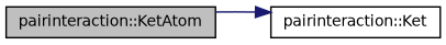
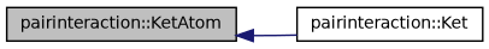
  digraph {
    rankdir=LR
    node [color=black fontname=Helvetica fontsize=10 shape=record]
    n1 [fillcolor=grey75 fontcolor=black height=0.2 label="pairinteraction::KetAtom" style=filled width=0.4]
    n2 [height=0.2 label="pairinteraction::Ket" width=0.4]
-   n2 -> n1 [color=midnightblue dir=back fontname=Helvetica fontsize=10 labelfontname=Helvetica labelfontsize=10 style=solid]
+   n1 -> n2 [color=midnightblue dir=back fontname=Helvetica fontsize=10 labelfontname=Helvetica labelfontsize=10 style=solid]
  }
